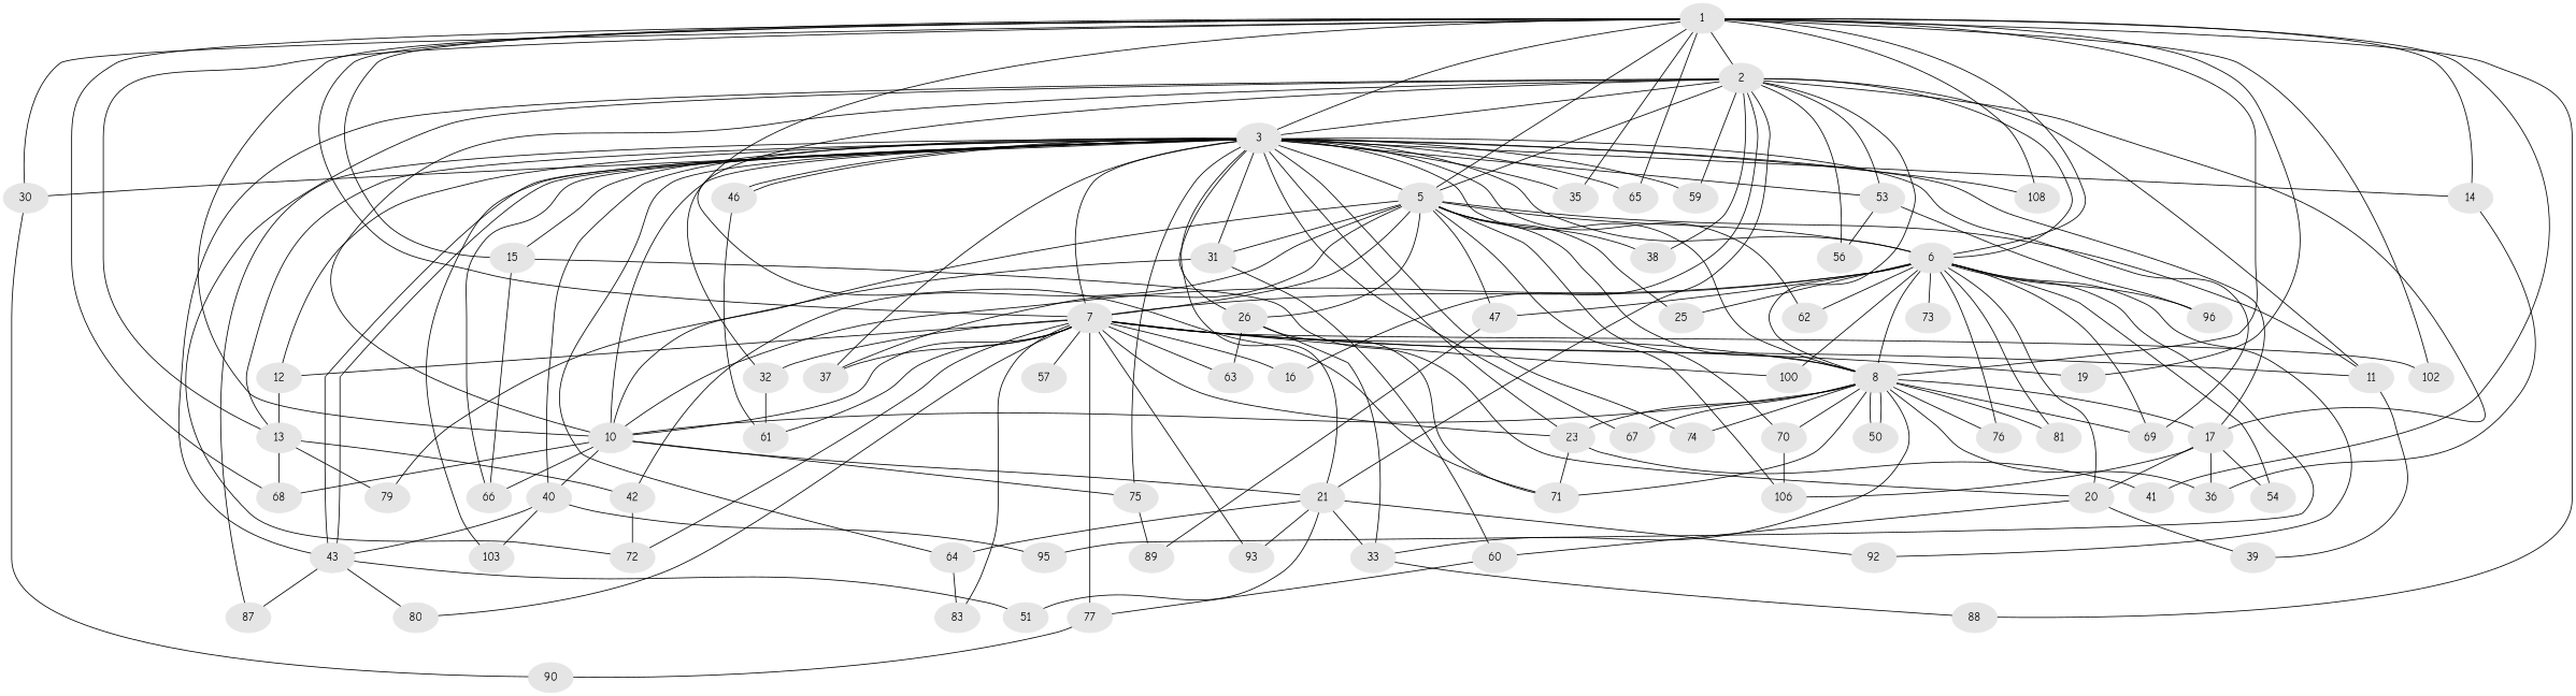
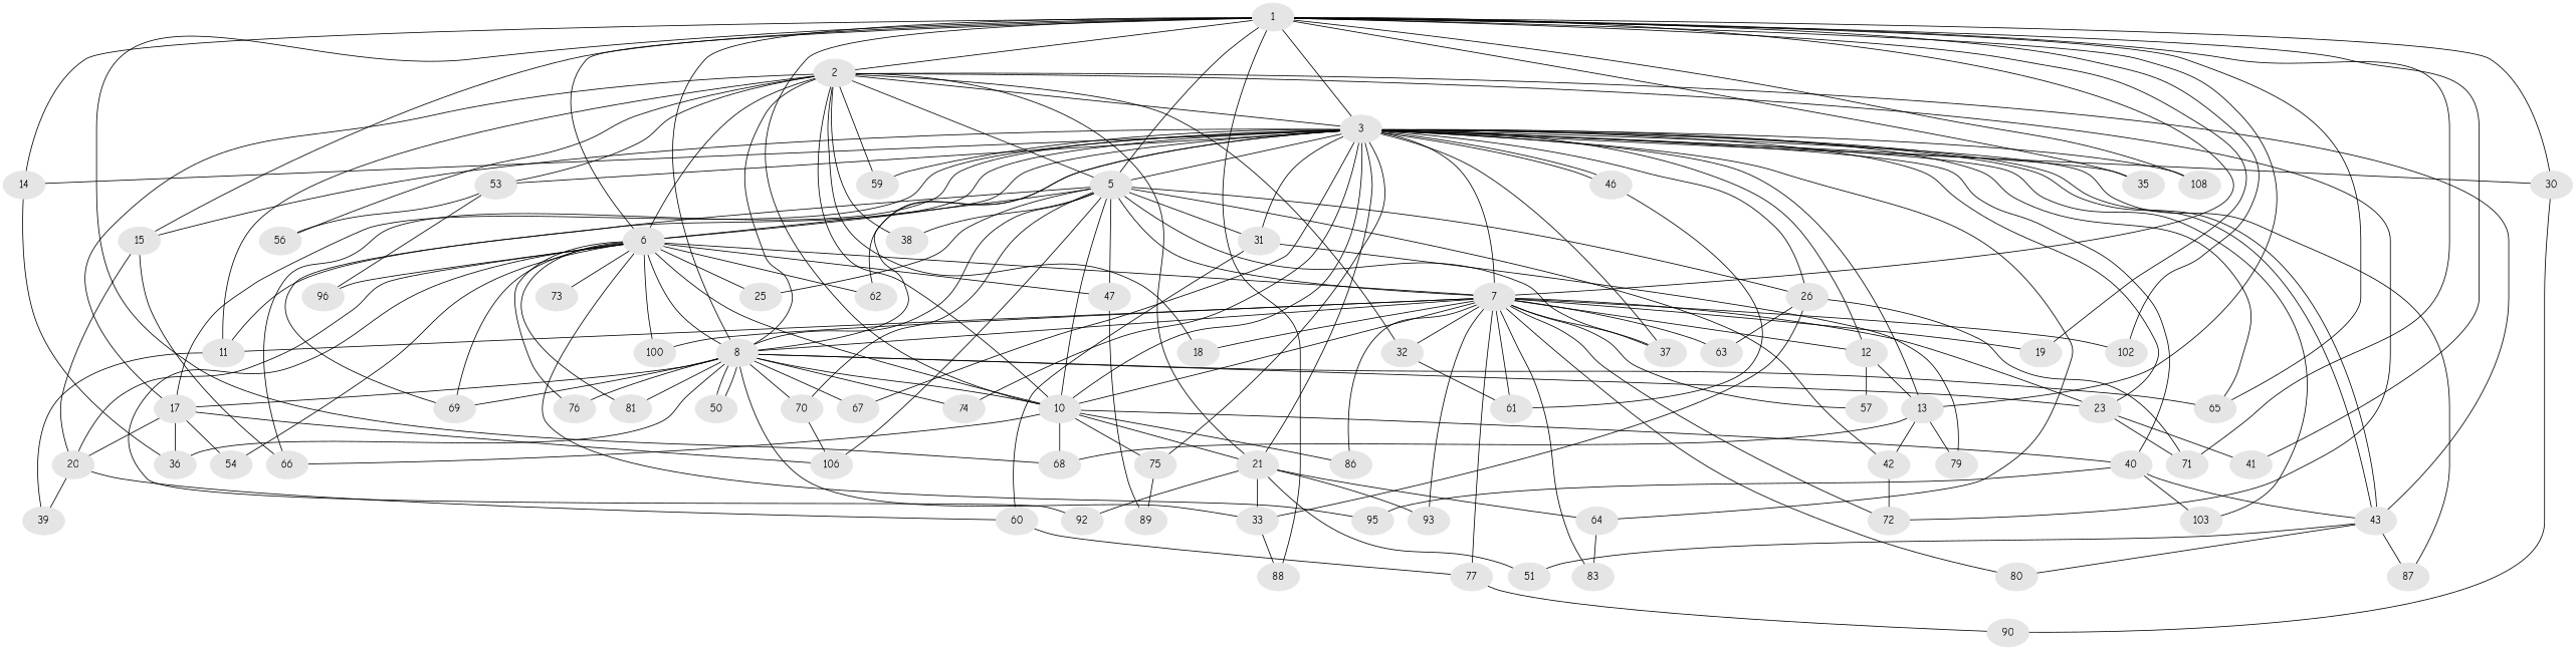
  graph {
    fontname="Comic Neue"
    node [color=gray90 fontname="Comic Neue" style=filled]
    edge [fontname="Comic Neue"]
    1 [super="+27"]
    2 [super="+24"]
    3 [super="+4"]
    5 [super="+44"]
    6 [super="+9"]
    7 [super="+45"]
    8 [super="+58"]
    10 [super="+18"]
    13 [super="+94"]
    14
    15
    19
    30
    35
    41
    65 [super="+85"]
    68 [super="+97"]
    71 [super="+91"]
    88
    102
    108
    11 [super="+28"]
-   16
+   16 [label=18]
    17 [super="+104"]
    21 [super="+22"]
    32
    38
    43 [super="+49"]
    53
    56
    59 [super="+82"]
    72 [super="+105"]
    12
    23 [super="+34"]
    26
    31 [super="+55"]
    37
    40 [super="+101"]
    46
    62
    64
    66 [super="+99"]
    67
    69 [super="+107"]
    74
    75 [super="+84"]
    87
    103
    25 [super="+78"]
    42
    47
    70
    106
    20 [super="+29"]
    54
    73
    76
    81
    92
    95
    96
    100
    57
    61 [super="+98"]
    63
    77
    80
    83
+   86
    93
    33 [super="+52"]
    36 [super="+48"]
    50
    79
    90
    39
    51
    60
    89
    1 -- 2 [weight=2]
    1 -- 3 [weight=2]
    1 -- 5
    1 -- 6 [weight=2]
    1 -- 7
    1 -- 8 [weight=2]
    1 -- 10
    1 -- 13
    1 -- 14
    1 -- 15
    1 -- 19
    1 -- 30
    1 -- 35
    1 -- 41
    1 -- 65
    1 -- 68
    1 -- 71
    1 -- 88
    1 -- 102
    1 -- 108
    2 -- 3 [weight=2]
    2 -- 5
    2 -- 6 [weight=2]
    2 -- 8
    2 -- 10
    2 -- 11
    2 -- 16
    2 -- 17 [weight=2]
    2 -- 21
    2 -- 32
    2 -- 38
    2 -- 43
    2 -- 53
    2 -- 56
    2 -- 59
    2 -- 72
    3 -- 5 [weight=2]
    3 -- 6 [weight=4]
    3 -- 7 [weight=3]
    3 -- 8 [weight=2]
    3 -- 10 [weight=2]
    3 -- 13
    3 -- 14
    3 -- 15
    3 -- 30
    3 -- 35
    3 -- 65
    3 -- 108
    3 -- 17
    3 -- 21
    3 -- 43
    3 -- 43
    3 -- 53
    3 -- 59 [weight=2]
    3 -- 12
    3 -- 23
    3 -- 26
    3 -- 31
    3 -- 37
    3 -- 40
    3 -- 46
    3 -- 46
    3 -- 62
    3 -- 64
    3 -- 66
    3 -- 67
    3 -- 69
    3 -- 74
    3 -- 75 [weight=2]
    3 -- 87
    3 -- 103
    5 -- 6 [weight=2]
    5 -- 7
    5 -- 8
    5 -- 10 [weight=2]
    5 -- 11
    5 -- 38
    5 -- 26
    5 -- 31
    5 -- 37
    5 -- 25
    5 -- 42
    5 -- 47
    5 -- 70
    5 -- 106
    6 -- 7 [weight=2]
    6 -- 8 [weight=2]
    6 -- 10 [weight=2]
    6 -- 62
    6 -- 69
    6 -- 25 [weight=2]
    6 -- 47
    6 -- 20
    6 -- 54
    6 -- 73
    6 -- 76
    6 -- 81
    6 -- 92
    6 -- 95
    6 -- 96
    6 -- 100
    7 -- 8
    7 -- 10
    7 -- 19
    7 -- 102
    7 -- 11
    7 -- 16
    7 -- 32
    7 -- 72
    7 -- 12
    7 -- 23
    7 -- 37
    7 -- 100
    7 -- 57
    7 -- 61
    7 -- 63
    7 -- 77
    7 -- 80
    7 -- 83
+   7 -- 86
    7 -- 93
    8 -- 10
-   8 -- 71
+   8 -- 65
    8 -- 17
    8 -- 23
    8 -- 67
    8 -- 69
    8 -- 74
    8 -- 70
    8 -- 76
    8 -- 81
    8 -- 33
    8 -- 36
    8 -- 50
    8 -- 50
    10 -- 68
    10 -- 21
    10 -- 40
    10 -- 66
    10 -- 75
+   10 -- 86
    13 -- 68
    13 -- 42
    13 -- 79
    14 -- 36
    15 -- 66
    15 -- 20
    30 -- 90
    11 -- 39
    17 -- 106
    17 -- 20
    17 -- 54
    17 -- 36
    21 -- 64
    21 -- 92
    21 -- 93
    21 -- 33
    21 -- 51
    32 -- 61
    43 -- 87
    43 -- 80
    43 -- 51
    53 -- 56
    53 -- 96
    12 -- 13
+   12 -- 57
    23 -- 41
    23 -- 71
    26 -- 71
    26 -- 63
    26 -- 33
    31 -- 79
    31 -- 60
    40 -- 43
    40 -- 103
    40 -- 95
    46 -- 61
    64 -- 83
    75 -- 89
    42 -- 72
    47 -- 89
    70 -- 106
    20 -- 39
    20 -- 60
    77 -- 90
    33 -- 88
    60 -- 77
  }
